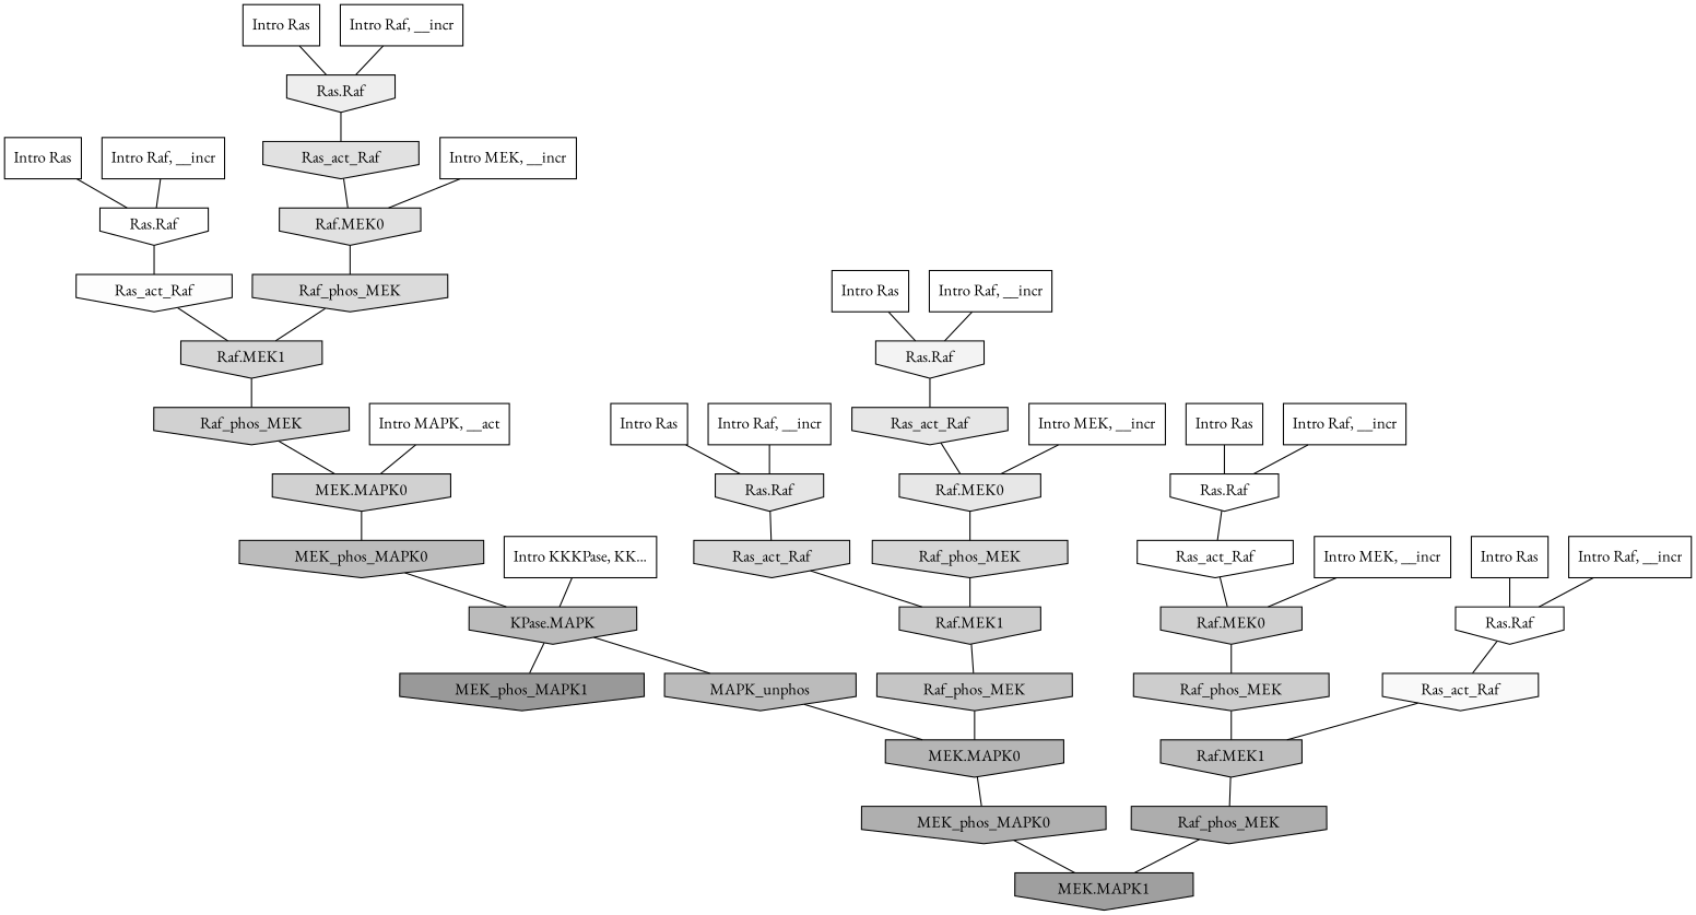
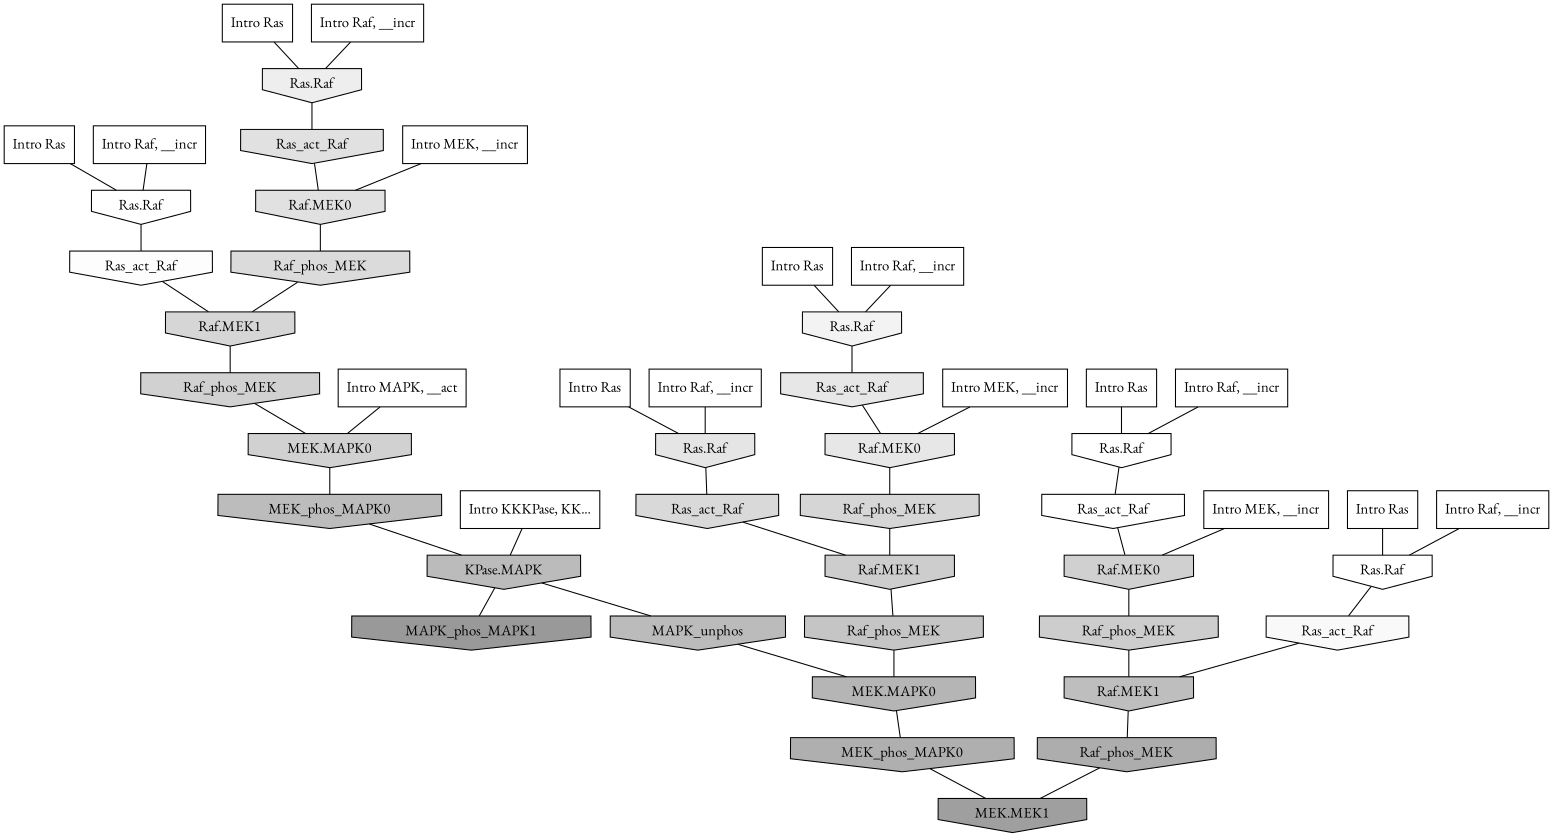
  digraph {
    fontname="EB Garamond"
    rankdir=TB
    ranksep=0.30
    node [fillcolor="0.000 0.000 1.000" fontname="EB Garamond" shape=invhouse style=filled]
    edge [color="0.000 0.000 0.000" dir=none fontname="EB Garamond"]
    n1 [label="Intro Ras" shape=rectangle]
    n2 [label="Ras.Raf"]
    n3 [fillcolor="0.000 0.000 0.989" label=Ras_act_Raf]
    n4 [label="Intro Ras" shape=rectangle]
    n5 [fillcolor="0.000 0.000 0.952" label="Ras.Raf"]
    n6 [fillcolor="0.000 0.000 0.905" label=Ras_act_Raf]
    n7 [label="Intro Ras" shape=rectangle]
    n8 [fillcolor="0.000 0.000 0.932" label="Ras.Raf"]
    n9 [fillcolor="0.000 0.000 0.879" label=Ras_act_Raf]
    n10 [label="Intro Ras" shape=rectangle]
    n11 [fillcolor="0.000 0.000 0.897" label="Ras.Raf"]
    n12 [fillcolor="0.000 0.000 0.850" label=Ras_act_Raf]
    n13 [label="Intro Ras" shape=rectangle]
    n14 [label="Ras.Raf"]
    n15 [fillcolor="0.000 0.000 0.973" label=Ras_act_Raf]
    n16 [label="Intro Ras" shape=rectangle]
    n17 [fillcolor="0.000 0.000 0.999" label="Ras.Raf"]
    n18 [fillcolor="0.000 0.000 0.999" label=Ras_act_Raf]
    n19 [label="Intro Raf, __incr" shape=rectangle]
    n20 [label="Intro Raf, __incr" shape=rectangle]
    n21 [label="Intro Raf, __incr" shape=rectangle]
    n22 [label="Intro Raf, __incr" shape=rectangle]
    n23 [label="Intro Raf, __incr" shape=rectangle]
    n24 [label="Intro Raf, __incr" shape=rectangle]
    n25 [label="Intro MEK, __incr" shape=rectangle]
    n26 [fillcolor="0.000 0.000 0.879" label="Raf.MEK0"]
    n27 [fillcolor="0.000 0.000 0.859" label=Raf_phos_MEK]
    n28 [label="Intro MEK, __incr" shape=rectangle]
    n29 [fillcolor="0.000 0.000 0.816" label="Raf.MEK0"]
    n30 [fillcolor="0.000 0.000 0.804" label=Raf_phos_MEK]
    n31 [label="Intro MEK, __incr" shape=rectangle]
    n32 [fillcolor="0.000 0.000 0.905" label="Raf.MEK0"]
    n33 [fillcolor="0.000 0.000 0.839" label=Raf_phos_MEK]
    n34 [label="Intro MAPK, __act" shape=rectangle]
    n35 [fillcolor="0.000 0.000 0.817" label="MEK.MAPK0"]
    n36 [fillcolor="0.000 0.000 0.736" label=MEK_phos_MAPK0]
    n37 [label="Intro KKKPase, KK..." shape=rectangle]
    n38 [fillcolor="0.000 0.000 0.734" label="KPase.MAPK"]
    n39 [fillcolor="0.000 0.000 0.731" label=MAPK_unphos]
-   n40 [fillcolor="0.000 0.000 0.600" label=MEK_phos_MAPK1]
+   n40 [fillcolor="0.000 0.000 0.600" label=MAPK_phos_MAPK1]
    n41 [fillcolor="0.000 0.000 0.836" label="Raf.MEK1"]
    n42 [fillcolor="0.000 0.000 0.744" label="Raf.MEK1"]
    n43 [fillcolor="0.000 0.000 0.817" label=Raf_phos_MEK]
    n44 [fillcolor="0.000 0.000 0.678" label=Raf_phos_MEK]
    n45 [fillcolor="0.000 0.000 0.802" label="Raf.MEK1"]
    n46 [fillcolor="0.000 0.000 0.770" label=Raf_phos_MEK]
    n47 [fillcolor="0.000 0.000 0.709" label="MEK.MAPK0"]
    n48 [fillcolor="0.000 0.000 0.685" label=MEK_phos_MAPK0]
-   n49 [fillcolor="0.000 0.000 0.623" label="MEK.MAPK1"]
+   n49 [fillcolor="0.000 0.000 0.623" label="MEK.MEK1"]
    n1 -> n2
    n2 -> n3
    n3 -> n41
    n4 -> n5
    n5 -> n6
    n6 -> n32
    n7 -> n8
    n8 -> n9
    n9 -> n26
    n10 -> n11
    n11 -> n12
    n12 -> n45
    n13 -> n14
    n14 -> n15
    n15 -> n42
    n16 -> n17
    n17 -> n18
    n18 -> n29
    n19 -> n8
    n20 -> n17
    n21 -> n5
    n22 -> n14
    n23 -> n11
    n24 -> n2
    n25 -> n26
    n26 -> n27
    n27 -> n41
    n28 -> n29
    n29 -> n30
    n30 -> n42
    n31 -> n32
    n32 -> n33
    n33 -> n45
    n34 -> n35
    n35 -> n36
    n36 -> n38
    n37 -> n38
    n38 -> n39
    n38 -> n40
    n39 -> n47
    n41 -> n43
    n42 -> n44
    n43 -> n35
    n44 -> n49
    n45 -> n46
    n46 -> n47
    n47 -> n48
    n48 -> n49
  }
